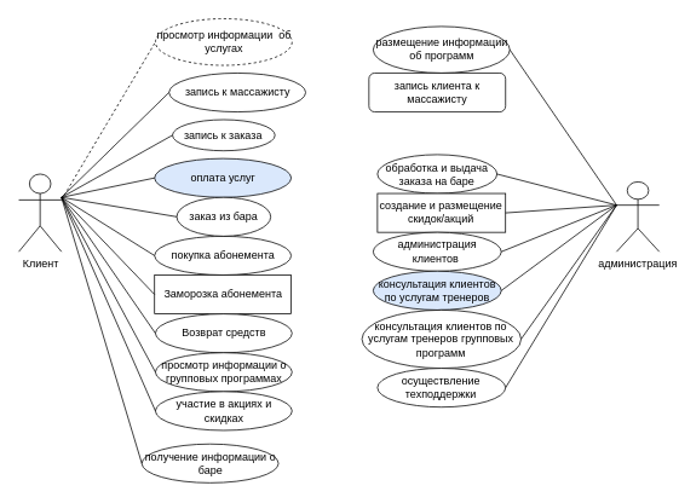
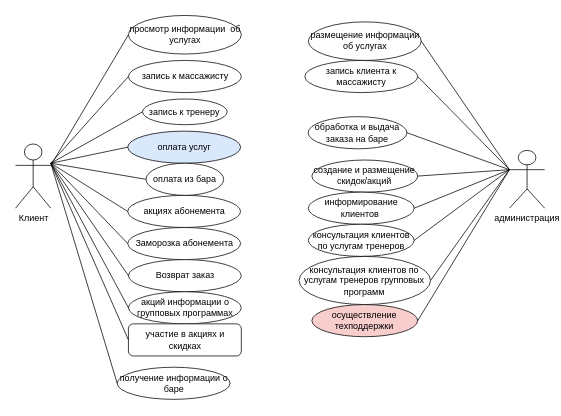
  <mxCell id="0" />
  <mxCell id="1" parent="0" />
  <mxCell id="2" value="Клиент" style="shape=umlActor;verticalLabelPosition=bottom;verticalAlign=top;html=1;outlineConnect=0;" parent="1" vertex="1"><mxGeometry x="20" y="191.571" width="47.067" height="85.714" as="geometry" /></mxCell>
  <mxCell id="3" value="администрация" style="shape=umlActor;verticalLabelPosition=bottom;verticalAlign=top;html=1;outlineConnect=0;" parent="1" vertex="1"><mxGeometry x="678.933" y="200.143" width="47.067" height="77.143" as="geometry" /></mxCell>
- <mxCell id="4" value="запись к заказа" style="ellipse;whiteSpace=wrap;html=1;" parent="1" vertex="1"><mxGeometry x="189.44" y="131.571" width="112.96" height="34.286" as="geometry" /></mxCell>
- <mxCell id="5" value="просмотр информации&amp;nbsp; об услугах" style="ellipse;whiteSpace=wrap;html=1;dashed=1;" parent="1" vertex="1"><mxGeometry x="170.613" y="20.143" width="150.613" height="51.429" as="geometry" /></mxCell>
- <mxCell id="6" value="запись к массажисту" style="ellipse;whiteSpace=wrap;html=1;" parent="1" vertex="1"><mxGeometry x="185.613" y="80.143" width="150.613" height="42.857" as="geometry" /></mxCell>
+ <mxCell id="4" value="запись к тренеру" style="ellipse;whiteSpace=wrap;html=1;" parent="1" vertex="1"><mxGeometry x="189.44" y="131.571" width="112.96" height="34.286" as="geometry" /></mxCell>
+ <mxCell id="5" value="просмотр информации&amp;nbsp; об услугах" style="ellipse;whiteSpace=wrap;html=1;" parent="1" vertex="1"><mxGeometry x="170.613" y="20.143" width="150.613" height="51.429" as="geometry" /></mxCell>
+ <mxCell id="6" value="запись к массажисту" style="ellipse;whiteSpace=wrap;html=1;" parent="1" vertex="1"><mxGeometry x="170.613" y="80.143" width="150.613" height="42.857" as="geometry" /></mxCell>
  <mxCell id="7" value="оплата услуг" style="ellipse;whiteSpace=wrap;html=1;fillColor=#dae8fc;" parent="1" vertex="1"><mxGeometry x="169.672" y="174.429" width="150.613" height="42.857" as="geometry" /></mxCell>
- <mxCell id="8" value="покупка абонемента" style="ellipse;whiteSpace=wrap;html=1;" parent="1" vertex="1"><mxGeometry x="169.672" y="260.143" width="150.613" height="42.857" as="geometry" /></mxCell>
- <mxCell id="9" value="Заморозка абонемента" style="whiteSpace=wrap;html=1;rounded=0;" parent="1" vertex="1"><mxGeometry x="169.672" y="303" width="150.613" height="42.857" as="geometry" /></mxCell>
- <mxCell id="10" value="Возврат средств" style="ellipse;whiteSpace=wrap;html=1;" parent="1" vertex="1"><mxGeometry x="170.613" y="345.857" width="150.613" height="42.857" as="geometry" /></mxCell>
- <mxCell id="11" value="просмотр информации о групповых программах" style="ellipse;whiteSpace=wrap;html=1;" parent="1" vertex="1"><mxGeometry x="170.613" y="388.714" width="150.613" height="42.857" as="geometry" /></mxCell>
- <mxCell id="12" value="участие в акциях и скидках" style="ellipse;whiteSpace=wrap;html=1;" parent="1" vertex="1"><mxGeometry x="170.613" y="431.571" width="150.613" height="42.857" as="geometry" /></mxCell>
+ <mxCell id="8" value="акциях абонемента" style="ellipse;whiteSpace=wrap;html=1;" parent="1" vertex="1"><mxGeometry x="169.672" y="260.143" width="150.613" height="42.857" as="geometry" /></mxCell>
+ <mxCell id="9" value="Заморозка абонемента" style="ellipse;whiteSpace=wrap;html=1;" parent="1" vertex="1"><mxGeometry x="169.672" y="303" width="150.613" height="42.857" as="geometry" /></mxCell>
+ <mxCell id="10" value="Возврат заказ" style="ellipse;whiteSpace=wrap;html=1;" parent="1" vertex="1"><mxGeometry x="170.613" y="345.857" width="150.613" height="42.857" as="geometry" /></mxCell>
+ <mxCell id="11" value="акций информации о групповых программах" style="ellipse;whiteSpace=wrap;html=1;" parent="1" vertex="1"><mxGeometry x="170.613" y="388.714" width="150.613" height="42.857" as="geometry" /></mxCell>
+ <mxCell id="12" value="участие в акциях и скидках" style="whiteSpace=wrap;html=1;rounded=1;" parent="1" vertex="1"><mxGeometry x="170.613" y="431.571" width="150.613" height="42.857" as="geometry" /></mxCell>
  <mxCell id="13" value="получение информации о баре" style="ellipse;whiteSpace=wrap;html=1;" parent="1" vertex="1"><mxGeometry x="155.613" y="489.429" width="150.613" height="42.857" as="geometry" /></mxCell>
- <mxCell id="14" value="заказ из бара" style="ellipse;whiteSpace=wrap;html=1;" parent="1" vertex="1"><mxGeometry x="194.147" y="217.286" width="103.547" height="42.857" as="geometry" /></mxCell>
- <mxCell id="15" value="" style="endArrow=none;endFill=0;endSize=12;html=1;rounded=0;entryX=0;entryY=0.5;entryDx=0;entryDy=0;exitX=1;exitY=0.333;exitDx=0;exitDy=0;exitPerimeter=0;dashed=1;" parent="1" source="2" target="5" edge="1"><mxGeometry width="160" relative="1" as="geometry"><mxPoint x="104.72" y="183" as="sourcePoint" /><mxPoint x="255.333" y="183" as="targetPoint" /></mxGeometry></mxCell>
+ <mxCell id="14" value="оплата из бара" style="ellipse;whiteSpace=wrap;html=1;" parent="1" vertex="1"><mxGeometry x="194.147" y="217.286" width="103.547" height="42.857" as="geometry" /></mxCell>
+ <mxCell id="15" value="" style="endArrow=none;endFill=0;endSize=12;html=1;rounded=0;entryX=0;entryY=0.5;entryDx=0;entryDy=0;exitX=1;exitY=0.333;exitDx=0;exitDy=0;exitPerimeter=0;" parent="1" source="2" target="5" edge="1"><mxGeometry width="160" relative="1" as="geometry"><mxPoint x="104.72" y="183" as="sourcePoint" /><mxPoint x="255.333" y="183" as="targetPoint" /></mxGeometry></mxCell>
  <mxCell id="16" value="" style="endArrow=none;endFill=0;endSize=12;html=1;rounded=0;entryX=0;entryY=0.5;entryDx=0;entryDy=0;" parent="1" target="6" edge="1"><mxGeometry width="160" relative="1" as="geometry"><mxPoint x="67.067" y="217.286" as="sourcePoint" /><mxPoint x="180.027" y="54.429" as="targetPoint" /></mxGeometry></mxCell>
  <mxCell id="17" value="" style="endArrow=none;endFill=0;endSize=12;html=1;rounded=0;entryX=0;entryY=0.5;entryDx=0;entryDy=0;" parent="1" target="4" edge="1"><mxGeometry width="160" relative="1" as="geometry"><mxPoint x="67.067" y="217.286" as="sourcePoint" /><mxPoint x="189.44" y="63" as="targetPoint" /></mxGeometry></mxCell>
  <mxCell id="18" value="" style="endArrow=none;endFill=0;endSize=12;html=1;rounded=0;entryX=0;entryY=0.5;entryDx=0;entryDy=0;" parent="1" target="7" edge="1"><mxGeometry width="160" relative="1" as="geometry"><mxPoint x="67.067" y="217.286" as="sourcePoint" /><mxPoint x="198.853" y="157.286" as="targetPoint" /><Array as="points" /></mxGeometry></mxCell>
  <mxCell id="19" value="" style="endArrow=none;endFill=0;endSize=12;html=1;rounded=0;entryX=0;entryY=0.5;entryDx=0;entryDy=0;" parent="1" target="14" edge="1"><mxGeometry width="160" relative="1" as="geometry"><mxPoint x="67.067" y="217.286" as="sourcePoint" /><mxPoint x="208.267" y="165.857" as="targetPoint" /></mxGeometry></mxCell>
  <mxCell id="20" value="" style="endArrow=none;endFill=0;endSize=12;html=1;rounded=0;entryX=0;entryY=0.5;entryDx=0;entryDy=0;" parent="1" target="8" edge="1"><mxGeometry width="160" relative="1" as="geometry"><mxPoint x="67.067" y="217.286" as="sourcePoint" /><mxPoint x="203.56" y="247.286" as="targetPoint" /></mxGeometry></mxCell>
  <mxCell id="21" value="" style="endArrow=none;endFill=0;endSize=12;html=1;rounded=0;entryX=0;entryY=0.5;entryDx=0;entryDy=0;" parent="1" target="9" edge="1"><mxGeometry width="160" relative="1" as="geometry"><mxPoint x="67.067" y="217.286" as="sourcePoint" /><mxPoint x="212.973" y="255.857" as="targetPoint" /></mxGeometry></mxCell>
  <mxCell id="22" value="" style="endArrow=none;endFill=0;endSize=12;html=1;rounded=0;entryX=0;entryY=0.5;entryDx=0;entryDy=0;" parent="1" target="10" edge="1"><mxGeometry width="160" relative="1" as="geometry"><mxPoint x="67.067" y="217.286" as="sourcePoint" /><mxPoint x="222.387" y="264.429" as="targetPoint" /></mxGeometry></mxCell>
  <mxCell id="23" value="" style="endArrow=none;endFill=0;endSize=12;html=1;rounded=0;entryX=0;entryY=0.5;entryDx=0;entryDy=0;" parent="1" target="11" edge="1"><mxGeometry width="160" relative="1" as="geometry"><mxPoint x="67.067" y="217.286" as="sourcePoint" /><mxPoint x="231.8" y="273" as="targetPoint" /></mxGeometry></mxCell>
  <mxCell id="24" value="" style="endArrow=none;endFill=0;endSize=12;html=1;rounded=0;entryX=0;entryY=0.5;entryDx=0;entryDy=0;" parent="1" target="12" edge="1"><mxGeometry width="160" relative="1" as="geometry"><mxPoint x="67.067" y="217.286" as="sourcePoint" /><mxPoint x="241.213" y="281.571" as="targetPoint" /></mxGeometry></mxCell>
  <mxCell id="25" value="" style="endArrow=none;endFill=0;endSize=12;html=1;rounded=0;entryX=0;entryY=0.5;entryDx=0;entryDy=0;" parent="1" target="13" edge="1"><mxGeometry width="160" relative="1" as="geometry"><mxPoint x="67.067" y="217.286" as="sourcePoint" /><mxPoint x="250.627" y="290.143" as="targetPoint" /></mxGeometry></mxCell>
- <mxCell id="26" value="размещение информации об программ" style="ellipse;whiteSpace=wrap;html=1;" parent="1" vertex="1"><mxGeometry x="410.653" y="28.714" width="150.613" height="51.429" as="geometry" /></mxCell>
- <mxCell id="27" value="запись клиента к массажисту" style="whiteSpace=wrap;html=1;rounded=1;" parent="1" vertex="1"><mxGeometry x="405.947" y="80.143" width="150.613" height="42.857" as="geometry" /></mxCell>
- <mxCell id="28" value="обработка и выдача заказа на баре" style="ellipse;whiteSpace=wrap;html=1;" parent="1" vertex="1"><mxGeometry x="415.36" y="170.143" width="131.787" height="42.857" as="geometry" /></mxCell>
- <mxCell id="29" value="создание и размещение скидок/акций" style="whiteSpace=wrap;html=1;rounded=0;" parent="1" vertex="1"><mxGeometry x="415.36" y="213" width="141.2" height="42.857" as="geometry" /></mxCell>
- <mxCell id="30" value="администрация клиентов&amp;nbsp;" style="ellipse;whiteSpace=wrap;html=1;" parent="1" vertex="1"><mxGeometry x="410.653" y="255.857" width="141.2" height="42.857" as="geometry" /></mxCell>
- <mxCell id="31" value="консультация клиентов по услугам тренеров" style="ellipse;whiteSpace=wrap;html=1;fillColor=#dae8fc;" parent="1" vertex="1"><mxGeometry x="410.653" y="298.714" width="141.2" height="42.857" as="geometry" /></mxCell>
+ <mxCell id="26" value="размещение информации об услугах" style="ellipse;whiteSpace=wrap;html=1;" parent="1" vertex="1"><mxGeometry x="410.653" y="28.714" width="150.613" height="51.429" as="geometry" /></mxCell>
+ <mxCell id="27" value="запись клиента к массажисту" style="ellipse;whiteSpace=wrap;html=1;" parent="1" vertex="1"><mxGeometry x="405.947" y="80.143" width="150.613" height="42.857" as="geometry" /></mxCell>
+ <mxCell id="28" value="обработка и выдача заказа на баре" style="ellipse;whiteSpace=wrap;html=1;" parent="1" vertex="1"><mxGeometry x="410.36" y="155.143" width="131.787" height="42.857" as="geometry" /></mxCell>
+ <mxCell id="29" value="создание и размещение скидок/акций" style="ellipse;whiteSpace=wrap;html=1;" parent="1" vertex="1"><mxGeometry x="415.36" y="213" width="141.2" height="42.857" as="geometry" /></mxCell>
+ <mxCell id="30" value="информирование клиентов&amp;nbsp;" style="ellipse;whiteSpace=wrap;html=1;" parent="1" vertex="1"><mxGeometry x="410.653" y="255.857" width="141.2" height="42.857" as="geometry" /></mxCell>
+ <mxCell id="31" value="консультация клиентов по услугам тренеров" style="ellipse;whiteSpace=wrap;html=1;" parent="1" vertex="1"><mxGeometry x="410.653" y="298.714" width="141.2" height="42.857" as="geometry" /></mxCell>
  <mxCell id="32" value="консультация клиентов по услугам тренеров групповых программ" style="ellipse;whiteSpace=wrap;html=1;" parent="1" vertex="1"><mxGeometry x="398.27" y="341.57" width="175.39" height="64.29" as="geometry" /></mxCell>
- <mxCell id="33" value="осуществление техподдержки" style="ellipse;whiteSpace=wrap;html=1;" parent="1" vertex="1"><mxGeometry x="415.36" y="405.856" width="141.2" height="42.857" as="geometry" /></mxCell>
+ <mxCell id="33" value="осуществление техподдержки" style="ellipse;whiteSpace=wrap;html=1;fillColor=#f8cecc;" parent="1" vertex="1"><mxGeometry x="415.36" y="405.856" width="141.2" height="42.857" as="geometry" /></mxCell>
  <mxCell id="34" value="" style="endArrow=none;endFill=0;endSize=12;html=1;rounded=0;entryX=1;entryY=0.5;entryDx=0;entryDy=0;" parent="1" target="26" edge="1"><mxGeometry width="160" relative="1" as="geometry"><mxPoint x="678.933" y="225.857" as="sourcePoint" /><mxPoint x="453.013" y="260.143" as="targetPoint" /></mxGeometry></mxCell>
+ <mxCell id="35" value="" style="endArrow=none;endFill=0;endSize=12;html=1;rounded=0;entryX=1;entryY=0.5;entryDx=0;entryDy=0;exitX=0;exitY=0.333;exitDx=0;exitDy=0;exitPerimeter=0;" parent="1" source="3" target="27" edge="1"><mxGeometry width="160" relative="1" as="geometry"><mxPoint x="688.347" y="234.429" as="sourcePoint" /><mxPoint x="570.68" y="63" as="targetPoint" /><Array as="points" /></mxGeometry></mxCell>
  <mxCell id="36" value="" style="endArrow=none;endFill=0;endSize=12;html=1;rounded=0;entryX=1;entryY=0.5;entryDx=0;entryDy=0;" parent="1" target="28" edge="1"><mxGeometry width="160" relative="1" as="geometry"><mxPoint x="678.933" y="225.857" as="sourcePoint" /><mxPoint x="575.387" y="118.714" as="targetPoint" /><Array as="points" /></mxGeometry></mxCell>
  <mxCell id="37" value="" style="endArrow=none;endFill=0;endSize=12;html=1;rounded=0;entryX=1;entryY=0.5;entryDx=0;entryDy=0;" parent="1" target="29" edge="1"><mxGeometry width="160" relative="1" as="geometry"><mxPoint x="678.933" y="225.857" as="sourcePoint" /><mxPoint x="584.8" y="127.286" as="targetPoint" /><Array as="points" /></mxGeometry></mxCell>
  <mxCell id="38" value="" style="endArrow=none;endFill=0;endSize=12;html=1;rounded=0;entryX=1;entryY=0.5;entryDx=0;entryDy=0;" parent="1" target="30" edge="1"><mxGeometry width="160" relative="1" as="geometry"><mxPoint x="678.933" y="225.857" as="sourcePoint" /><mxPoint x="594.213" y="135.857" as="targetPoint" /><Array as="points" /></mxGeometry></mxCell>
  <mxCell id="39" value="" style="endArrow=none;endFill=0;endSize=12;html=1;rounded=0;entryX=1;entryY=0.5;entryDx=0;entryDy=0;" parent="1" target="31" edge="1"><mxGeometry width="160" relative="1" as="geometry"><mxPoint x="678.933" y="225.857" as="sourcePoint" /><mxPoint x="603.627" y="144.429" as="targetPoint" /><Array as="points" /></mxGeometry></mxCell>
  <mxCell id="40" value="" style="endArrow=none;endFill=0;endSize=12;html=1;rounded=0;entryX=1;entryY=0.5;entryDx=0;entryDy=0;" parent="1" target="32" edge="1"><mxGeometry width="160" relative="1" as="geometry"><mxPoint x="678.933" y="225.857" as="sourcePoint" /><mxPoint x="613.04" y="153" as="targetPoint" /><Array as="points" /></mxGeometry></mxCell>
  <mxCell id="41" value="" style="endArrow=none;endFill=0;endSize=12;html=1;rounded=0;entryX=1;entryY=0.5;entryDx=0;entryDy=0;" parent="1" target="33" edge="1"><mxGeometry width="160" relative="1" as="geometry"><mxPoint x="678.933" y="225.857" as="sourcePoint" /><mxPoint x="622.453" y="161.571" as="targetPoint" /><Array as="points" /></mxGeometry></mxCell>
